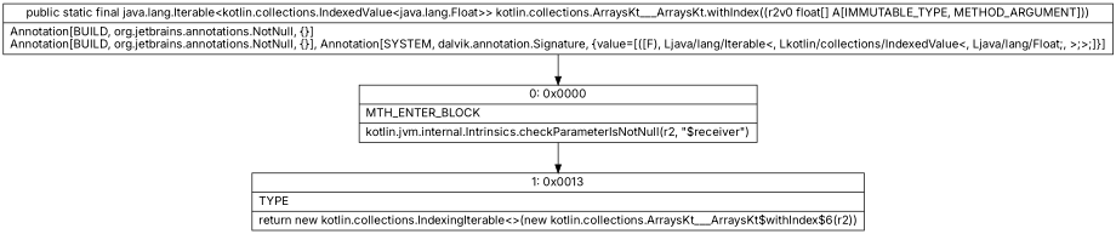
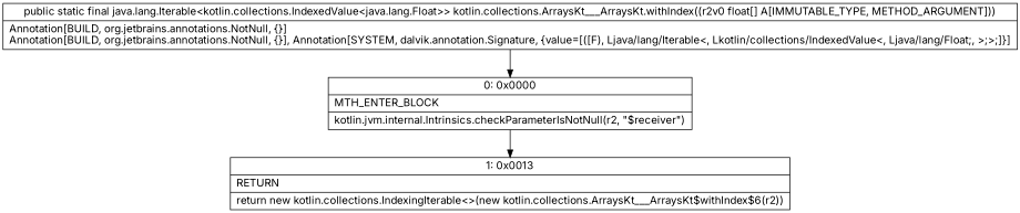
  digraph {
    fontname=Inter
    node [shape=record fontname=Inter]
    edge [fontname=Inter]
    n1 [label="{0\:\ 0x0000|MTH_ENTER_BLOCK\l|kotlin.jvm.internal.Intrinsics.checkParameterIsNotNull(r2, \"$receiver\")\l}"]
-   n2 [label="{1\:\ 0x0013|TYPE\l|return new kotlin.collections.IndexingIterable\<\>(new kotlin.collections.ArraysKt___ArraysKt$withIndex$6(r2))\l}"]
+   n2 [label="{1\:\ 0x0013|RETURN\l|return new kotlin.collections.IndexingIterable\<\>(new kotlin.collections.ArraysKt___ArraysKt$withIndex$6(r2))\l}"]
    n3 [label="{public static final java.lang.Iterable\<kotlin.collections.IndexedValue\<java.lang.Float\>\> kotlin.collections.ArraysKt___ArraysKt.withIndex((r2v0 float[] A[IMMUTABLE_TYPE, METHOD_ARGUMENT]))  | Annotation[BUILD, org.jetbrains.annotations.NotNull, \{\}]\lAnnotation[BUILD, org.jetbrains.annotations.NotNull, \{\}], Annotation[SYSTEM, dalvik.annotation.Signature, \{value=[([F), Ljava\/lang\/Iterable\<, Lkotlin\/collections\/IndexedValue\<, Ljava\/lang\/Float;, \>;\>;]\}]\l}"]
    n1 -> n2
    n3 -> n1
  }
